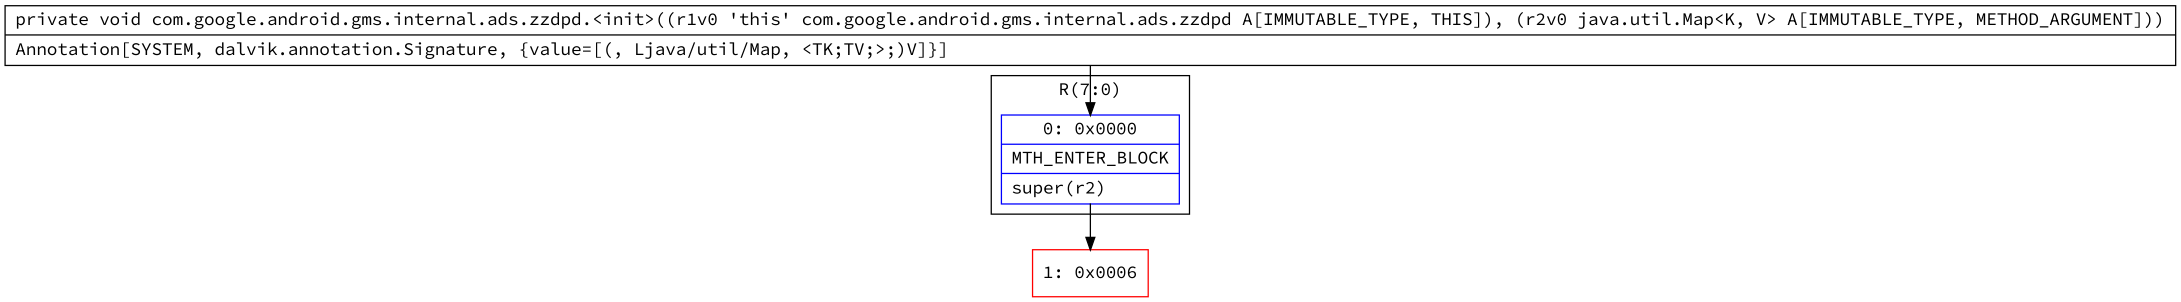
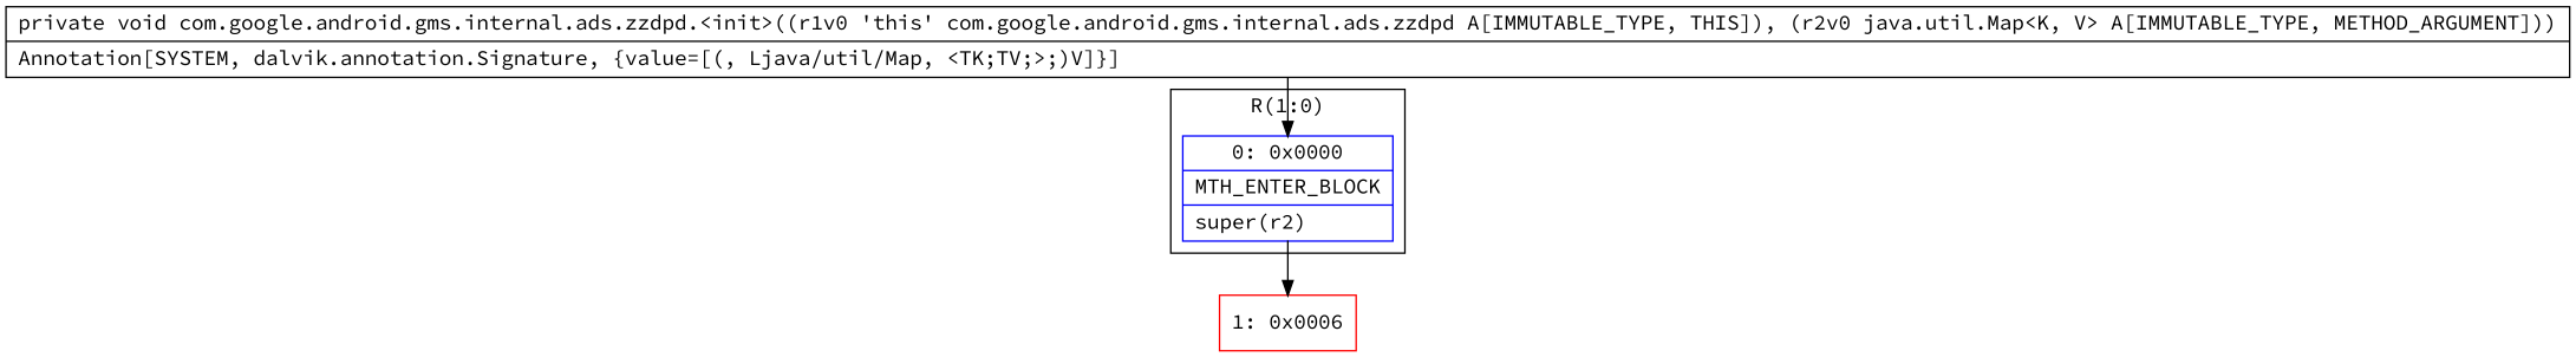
  digraph {
    fontname="Source Code Pro"
    node [shape=record fontname="Source Code Pro"]
    edge [fontname="Source Code Pro"]
    n1 [color=blue label="{0\:\ 0x0000|MTH_ENTER_BLOCK\l|super(r2)\l}"]
    n2 [color=red label="{1\:\ 0x0006}"]
    n3 [label="{private void com.google.android.gms.internal.ads.zzdpd.\<init\>((r1v0 'this' com.google.android.gms.internal.ads.zzdpd A[IMMUTABLE_TYPE, THIS]), (r2v0 java.util.Map\<K, V\> A[IMMUTABLE_TYPE, METHOD_ARGUMENT]))  | Annotation[SYSTEM, dalvik.annotation.Signature, \{value=[(, Ljava\/util\/Map, \<TK;TV;\>;)V]\}]\l}"]
    subgraph cluster_1 {
-     label="R(7:0)"
+     label="R(1:0)"
      n1
    }
    n1 -> n2
    n3 -> n1
  }
